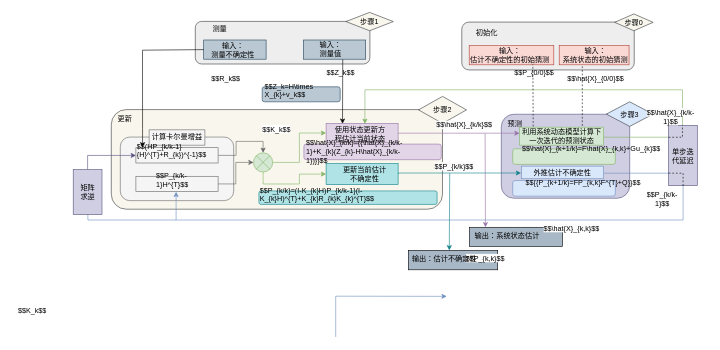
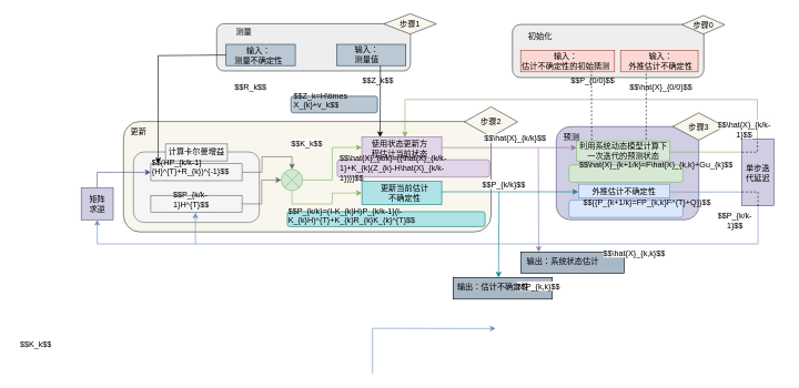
  <mxCell id="0" />
  <mxCell id="1" parent="0" />
  <mxCell id="2" value="" style="rounded=0;whiteSpace=wrap;html=1;fillColor=#A9B8C6;" vertex="1" parent="1"><mxGeometry x="781.86" y="378.14" width="155.14" height="31.86" as="geometry" /></mxCell>
  <mxCell id="3" value="&lt;span style=&quot;forced-color-adjust: none; color: rgb(0, 0, 0); font-family: Helvetica; font-size: 12px; font-style: normal; font-variant-ligatures: normal; font-variant-caps: normal; font-weight: 400; letter-spacing: normal; orphans: 2; text-align: left; text-indent: 0px; text-transform: none; widows: 2; word-spacing: 0px; -webkit-text-stroke-width: 0px; white-space: normal; text-decoration-thickness: initial; text-decoration-style: initial; text-decoration-color: initial; float: none; display: inline !important; background-color: rgb(169, 184, 198);&quot;&gt;输出：系统状态估计&lt;/span&gt;" style="text;whiteSpace=wrap;html=1;opacity=0;" vertex="1" parent="1"><mxGeometry x="789.08" y="378.14" width="132.42" height="28.86" as="geometry" /></mxCell>
  <mxCell id="4" value="" style="rounded=1;whiteSpace=wrap;html=1;fillColor=#bac8d3;strokeColor=#23445d;" vertex="1" parent="1"><mxGeometry x="436.5" y="144" width="130" height="25" as="geometry" /></mxCell>
  <mxCell id="5" value="" style="rounded=1;whiteSpace=wrap;html=1;fillColor=#f9f7ed;strokeColor=#36393d;" vertex="1" parent="1"><mxGeometry x="185" y="182" width="552" height="166" as="geometry" /></mxCell>
  <mxCell id="6" value="" style="rounded=0;whiteSpace=wrap;html=1;fillColor=#A9B8C6;" vertex="1" parent="1"><mxGeometry x="680" y="416.5" width="149" height="32.5" as="geometry" /></mxCell>
  <mxCell id="7" value="" style="rounded=1;whiteSpace=wrap;html=1;fillColor=#d0cee2;strokeColor=#56517e;" vertex="1" parent="1"><mxGeometry x="835" y="189.75" width="214" height="140" as="geometry" /></mxCell>
  <mxCell id="8" value="" style="rounded=1;whiteSpace=wrap;html=1;fillColor=#d5e8d4;strokeColor=#82b366;" vertex="1" parent="1"><mxGeometry x="854.08" y="247.25" width="171" height="26" as="geometry" /></mxCell>
  <mxCell id="9" value="" style="rounded=1;whiteSpace=wrap;html=1;fillColor=#dae8fc;strokeColor=#6c8ebf;" vertex="1" parent="1"><mxGeometry x="854.08" y="300.25" width="171" height="26" as="geometry" /></mxCell>
  <mxCell id="10" style="edgeStyle=orthogonalEdgeStyle;rounded=0;orthogonalLoop=1;jettySize=auto;html=1;strokeColor=#6C8EBF;entryX=0.5;entryY=1;entryDx=0;entryDy=0;" edge="1" parent="1" source="11" target="77"><mxGeometry relative="1" as="geometry"><mxPoint x="229" y="333" as="targetPoint" /><Array as="points"><mxPoint x="1138" y="288" /><mxPoint x="1138" y="366" /><mxPoint x="146" y="366" /><mxPoint x="146" y="330" /></Array></mxGeometry></mxCell>
  <mxCell id="11" value="" style="rounded=0;whiteSpace=wrap;html=1;fillColor=#dae8fc;strokeColor=#6c8ebf;" vertex="1" parent="1"><mxGeometry x="868.58" y="276.25" width="137" height="21" as="geometry" /></mxCell>
  <mxCell id="12" value="" style="rounded=1;whiteSpace=wrap;html=1;fillColor=#eeeeee;strokeColor=#36393d;" vertex="1" parent="1"><mxGeometry x="769.15" y="36.14" width="287.42" height="79.78" as="geometry" /></mxCell>
  <mxCell id="13" value="" style="rounded=0;whiteSpace=wrap;html=1;fillColor=#fad9d5;strokeColor=#ae4132;" vertex="1" parent="1"><mxGeometry x="781.5" y="75.35" width="141" height="32" as="geometry" /></mxCell>
  <mxCell id="14" value="" style="rounded=0;whiteSpace=wrap;html=1;fillColor=#fad9d5;strokeColor=#ae4132;" vertex="1" parent="1"><mxGeometry x="931.5" y="75.35" width="116.42" height="32" as="geometry" /></mxCell>
  <mxCell id="15" value="" style="rounded=1;whiteSpace=wrap;html=1;fillColor=#eeeeee;strokeColor=#36393d;" vertex="1" parent="1"><mxGeometry x="325" y="35" width="291" height="71" as="geometry" /></mxCell>
  <mxCell id="16" value="" style="rounded=0;whiteSpace=wrap;html=1;fillColor=#bac8d3;strokeColor=#23445d;" vertex="1" parent="1"><mxGeometry x="339" y="66" width="104" height="32" as="geometry" /></mxCell>
  <mxCell id="17" value="" style="rounded=0;whiteSpace=wrap;html=1;fillColor=#bac8d3;strokeColor=#23445d;" vertex="1" parent="1"><mxGeometry x="505" y="66" width="104" height="32" as="geometry" /></mxCell>
  <mxCell id="18" value="" style="rounded=1;whiteSpace=wrap;html=1;fillColor=#f5f5f5;fontColor=#333333;strokeColor=#666666;" vertex="1" parent="1"><mxGeometry x="200" y="227.75" width="189" height="106" as="geometry" /></mxCell>
  <mxCell id="19" value="" style="rounded=1;whiteSpace=wrap;html=1;fillColor=#b0e3e6;strokeColor=#0e8088;" vertex="1" parent="1"><mxGeometry x="431" y="317.5" width="297" height="22.5" as="geometry" /></mxCell>
  <mxCell id="20" value="" style="rounded=1;whiteSpace=wrap;html=1;fillColor=#e1d5e7;strokeColor=#9673a6;" vertex="1" parent="1"><mxGeometry x="506" y="239.5" width="229" height="26" as="geometry" /></mxCell>
  <mxCell id="21" style="edgeStyle=orthogonalEdgeStyle;rounded=0;orthogonalLoop=1;jettySize=auto;html=1;exitX=1;exitY=0.5;exitDx=0;exitDy=0;strokeColor=#0E8088;entryX=-0.005;entryY=0.545;entryDx=0;entryDy=0;entryPerimeter=0;" edge="1" parent="1" source="22" target="11"><mxGeometry relative="1" as="geometry"><mxPoint x="863" y="287" as="targetPoint" /><Array as="points"><mxPoint x="663" y="288" /></Array></mxGeometry></mxCell>
  <mxCell id="22" value="" style="rounded=0;whiteSpace=wrap;html=1;fillColor=#b0e3e6;strokeColor=#0e8088;" vertex="1" parent="1"><mxGeometry x="543" y="272" width="120" height="35" as="geometry" /></mxCell>
  <mxCell id="23" style="edgeStyle=orthogonalEdgeStyle;rounded=0;orthogonalLoop=1;jettySize=auto;html=1;fillColor=#e1d5e7;strokeColor=#9673A6;entryX=-0.001;entryY=0.336;entryDx=0;entryDy=0;entryPerimeter=0;" edge="1" parent="1" source="24" target="36"><mxGeometry relative="1" as="geometry"><Array as="points"><mxPoint x="796" y="221" /></Array></mxGeometry></mxCell>
  <mxCell id="24" value="" style="rounded=0;whiteSpace=wrap;html=1;fillColor=#e1d5e7;strokeColor=#9673a6;" vertex="1" parent="1"><mxGeometry x="543" y="205" width="120" height="32" as="geometry" /></mxCell>
  <mxCell id="25" value="" style="rounded=0;whiteSpace=wrap;html=1;fillColor=#f5f5f5;strokeColor=#666666;fontColor=#333333;" vertex="1" parent="1"><mxGeometry x="248" y="215.75" width="93" height="25.5" as="geometry" /></mxCell>
  <mxCell id="26" value="测量" style="text;html=1;align=center;verticalAlign=middle;whiteSpace=wrap;rounded=0;" vertex="1" parent="1"><mxGeometry x="336" y="31.78" width="60" height="30" as="geometry" /></mxCell>
  <mxCell id="27" value="输入：&lt;div&gt;测量不确定性&lt;/div&gt;" style="text;html=1;align=center;verticalAlign=middle;whiteSpace=wrap;rounded=0;" vertex="1" parent="1"><mxGeometry x="341" y="67" width="94" height="30" as="geometry" /></mxCell>
  <mxCell id="28" value="输入：&lt;div&gt;测量值&lt;/div&gt;" style="text;html=1;align=center;verticalAlign=middle;whiteSpace=wrap;rounded=0;" vertex="1" parent="1"><mxGeometry x="505" y="66" width="91" height="30" as="geometry" /></mxCell>
  <mxCell id="29" value="步骤1" style="rhombus;whiteSpace=wrap;html=1;fillColor=#f9f7ed;strokeColor=#36393d;" vertex="1" parent="1"><mxGeometry x="576" y="20" width="79" height="30.57" as="geometry" /></mxCell>
  <mxCell id="30" value="初始化" style="text;html=1;align=center;verticalAlign=middle;whiteSpace=wrap;rounded=0;" vertex="1" parent="1"><mxGeometry x="780.78" y="38.57" width="60" height="30" as="geometry" /></mxCell>
  <mxCell id="31" value="输入：&lt;div&gt;估计不确定性的初始猜测&lt;/div&gt;" style="text;html=1;align=center;verticalAlign=middle;whiteSpace=wrap;rounded=0;" vertex="1" parent="1"><mxGeometry x="781.5" y="76.35" width="135" height="30" as="geometry" /></mxCell>
- <mxCell id="32" value="输入：&lt;div&gt;系统状态的初始猜测&lt;/div&gt;" style="text;html=1;align=center;verticalAlign=middle;whiteSpace=wrap;rounded=0;" vertex="1" parent="1"><mxGeometry x="931.5" y="76.35" width="120" height="30" as="geometry" /></mxCell>
+ <mxCell id="32" value="输入：&lt;div&gt;外推估计不确定性&lt;/div&gt;" style="text;html=1;align=center;verticalAlign=middle;whiteSpace=wrap;rounded=0;" vertex="1" parent="1"><mxGeometry x="931.5" y="76.35" width="120" height="30" as="geometry" /></mxCell>
  <mxCell id="33" value="步骤0" style="rhombus;whiteSpace=wrap;html=1;fillColor=#f9f7ed;strokeColor=#36393d;" vertex="1" parent="1"><mxGeometry x="1024" y="22.57" width="64" height="28" as="geometry" /></mxCell>
  <mxCell id="34" value="预测" style="text;html=1;align=center;verticalAlign=middle;whiteSpace=wrap;rounded=0;" vertex="1" parent="1"><mxGeometry x="828" y="189.75" width="60" height="30" as="geometry" /></mxCell>
  <mxCell id="35" style="edgeStyle=orthogonalEdgeStyle;rounded=0;orthogonalLoop=1;jettySize=auto;html=1;exitX=1;exitY=0.5;exitDx=0;exitDy=0;entryX=0.539;entryY=0.025;entryDx=0;entryDy=0;entryPerimeter=0;strokeColor=#82B366;" edge="1" parent="1" source="36" target="24"><mxGeometry relative="1" as="geometry"><mxPoint x="886" y="149" as="targetPoint" /><Array as="points"><mxPoint x="1006" y="228" /><mxPoint x="1137" y="228" /><mxPoint x="1137" y="149" /><mxPoint x="608" y="149" /></Array></mxGeometry></mxCell>
  <mxCell id="36" value="利用系统动态模型计算下一次迭代的预测状态" style="text;html=1;align=center;verticalAlign=middle;whiteSpace=wrap;rounded=0;fillColor=#d5e8d4;strokeColor=#82b366;" vertex="1" parent="1"><mxGeometry x="865.58" y="211.25" width="140" height="30" as="geometry" /></mxCell>
  <mxCell id="37" value="外推估计不确定性" style="text;html=1;align=center;verticalAlign=middle;whiteSpace=wrap;rounded=0;" vertex="1" parent="1"><mxGeometry x="876.94" y="273.25" width="120" height="30" as="geometry" /></mxCell>
- <mxCell id="38" value="步骤3" style="rhombus;whiteSpace=wrap;html=1;fillColor=#dae8fc;strokeColor=#36393d;" vertex="1" parent="1"><mxGeometry x="1010" y="169" width="78" height="41" as="geometry" /></mxCell>
+ <mxCell id="38" value="步骤3" style="rhombus;whiteSpace=wrap;html=1;fillColor=#f9f7ed;strokeColor=#36393d;" vertex="1" parent="1"><mxGeometry x="1010" y="169" width="78" height="41" as="geometry" /></mxCell>
  <mxCell id="39" value="更新" style="text;html=1;align=center;verticalAlign=middle;whiteSpace=wrap;rounded=0;" vertex="1" parent="1"><mxGeometry x="178" y="183.25" width="60" height="30" as="geometry" /></mxCell>
  <mxCell id="40" value="使用状态更新方程估计当前状态" style="text;html=1;align=center;verticalAlign=middle;whiteSpace=wrap;rounded=0;" vertex="1" parent="1"><mxGeometry x="551.5" y="207" width="96" height="30" as="geometry" /></mxCell>
  <mxCell id="41" value="更新当前估计不确定性" style="text;html=1;align=center;verticalAlign=middle;whiteSpace=wrap;rounded=0;" vertex="1" parent="1"><mxGeometry x="566.5" y="274.5" width="81" height="30" as="geometry" /></mxCell>
  <mxCell id="42" value="步骤2" style="rhombus;whiteSpace=wrap;html=1;fillColor=#f9f7ed;strokeColor=#36393d;" vertex="1" parent="1"><mxGeometry x="697" y="160" width="80" height="45" as="geometry" /></mxCell>
  <mxCell id="43" value="计算卡尔曼增益&amp;nbsp;" style="text;html=1;align=center;verticalAlign=middle;whiteSpace=wrap;rounded=0;" vertex="1" parent="1"><mxGeometry x="248" y="213.25" width="97" height="28" as="geometry" /></mxCell>
  <mxCell id="44" value="$$P_{k/k}=(I-K_{k}H)P_{k/k-1}(I-K_{k}H)^{T}+K_{k}R_{k}K_{k}^{T}$$" style="text;whiteSpace=wrap;" vertex="1" parent="1"><mxGeometry x="431" y="302.5" width="293" height="44" as="geometry" /></mxCell>
  <mxCell id="45" value="$$Z_k=H\times X_{k}+v_k$$" style="text;whiteSpace=wrap;" vertex="1" parent="1"><mxGeometry x="439" y="130" width="120" height="36" as="geometry" /></mxCell>
  <mxCell id="46" value="$$\hat{X}_{k/k}={{\hat{X}_{k/k-1}+K_{k}(Z_{k}-H\hat{X}_{k/k-1})}}$$" style="text;whiteSpace=wrap;" vertex="1" parent="1"><mxGeometry x="508" y="223.5" width="190" height="36" as="geometry" /></mxCell>
  <mxCell id="47" value="$${{P_{k+1/k}=FP_{k,k}F^{T}+Q}}$$" style="text;whiteSpace=wrap;" vertex="1" parent="1"><mxGeometry x="874.08" y="290.25" width="140" height="36" as="geometry" /></mxCell>
  <mxCell id="48" value="$$\hat{X}_{k+1/k}=F\hat{X}_{k,k}+Gu_{k}$$" style="text;whiteSpace=wrap;" vertex="1" parent="1"><mxGeometry x="868.3" y="233.25" width="137.28" height="36" as="geometry" /></mxCell>
  <mxCell id="49" value="$$P_{0/0}$$" style="text;whiteSpace=wrap;" vertex="1" parent="1"><mxGeometry x="855" y="106" width="54.84" height="35.86" as="geometry" /></mxCell>
  <mxCell id="50" value="$$\hat{X}_{0/0}$$" style="text;html=1;align=center;verticalAlign=middle;resizable=0;points=[];autosize=1;strokeColor=none;fillColor=none;" vertex="1" parent="1"><mxGeometry x="935.5" y="118" width="112" height="26" as="geometry" /></mxCell>
  <mxCell id="51" value="&lt;span style=&quot;color: rgb(0, 0, 0); font-family: Helvetica; font-size: 12px; font-style: normal; font-variant-ligatures: normal; font-variant-caps: normal; font-weight: 400; letter-spacing: normal; orphans: 2; text-align: left; text-indent: 0px; text-transform: none; widows: 2; word-spacing: 0px; -webkit-text-stroke-width: 0px; white-space: normal; background-color: rgb(251, 251, 251); text-decoration-thickness: initial; text-decoration-style: initial; text-decoration-color: initial; display: inline !important; float: none;&quot;&gt;$$Z_k$$&lt;/span&gt;" style="text;whiteSpace=wrap;html=1;" vertex="1" parent="1"><mxGeometry x="541.5" y="106" width="25" height="36" as="geometry" /></mxCell>
  <mxCell id="52" value="&lt;span style=&quot;color: rgb(0, 0, 0); font-family: Helvetica; font-size: 12px; font-style: normal; font-variant-ligatures: normal; font-variant-caps: normal; font-weight: 400; letter-spacing: normal; orphans: 2; text-align: left; text-indent: 0px; text-transform: none; widows: 2; word-spacing: 0px; -webkit-text-stroke-width: 0px; white-space: normal; background-color: rgb(251, 251, 251); text-decoration-thickness: initial; text-decoration-style: initial; text-decoration-color: initial; display: inline !important; float: none;&quot;&gt;$$R_k$$&lt;/span&gt;" style="text;whiteSpace=wrap;html=1;" vertex="1" parent="1"><mxGeometry x="349.5" y="116" width="25" height="36" as="geometry" /></mxCell>
  <mxCell id="53" value="$$K_k$$" style="text;html=1;align=center;verticalAlign=middle;resizable=0;points=[];autosize=1;strokeColor=none;fillColor=none;" vertex="1" parent="1"><mxGeometry x="20" y="504" width="65" height="26" as="geometry" /></mxCell>
  <mxCell id="54" value="&lt;span style=&quot;color: rgb(0, 0, 0); font-family: Helvetica; font-size: 12px; font-style: normal; font-variant-ligatures: normal; font-variant-caps: normal; font-weight: 400; letter-spacing: normal; orphans: 2; text-align: left; text-indent: 0px; text-transform: none; widows: 2; word-spacing: 0px; -webkit-text-stroke-width: 0px; white-space: normal; background-color: rgb(251, 251, 251); text-decoration-thickness: initial; text-decoration-style: initial; text-decoration-color: initial; display: inline !important; float: none;&quot;&gt;$$P_{k/k}$$&lt;/span&gt;" style="text;html=1;align=center;verticalAlign=middle;resizable=0;points=[];autosize=1;strokeColor=none;fillColor=none;" vertex="1" parent="1"><mxGeometry x="714" y="263.5" width="83" height="26" as="geometry" /></mxCell>
  <mxCell id="55" value="&lt;span style=&quot;color: rgb(0, 0, 0); font-family: Helvetica; font-size: 12px; font-style: normal; font-variant-ligatures: normal; font-variant-caps: normal; font-weight: 400; letter-spacing: normal; orphans: 2; text-align: left; text-indent: 0px; text-transform: none; widows: 2; word-spacing: 0px; -webkit-text-stroke-width: 0px; white-space: normal; background-color: rgb(251, 251, 251); text-decoration-thickness: initial; text-decoration-style: initial; text-decoration-color: initial; display: inline !important; float: none;&quot;&gt;$$\hat{X}_{k/k}$$&lt;/span&gt;" style="text;html=1;align=center;verticalAlign=middle;resizable=0;points=[];autosize=1;strokeColor=none;fillColor=none;" vertex="1" parent="1"><mxGeometry x="717" y="195" width="111" height="26" as="geometry" /></mxCell>
  <mxCell id="56" value="&lt;span style=&quot;color: rgb(0, 0, 0); font-family: Helvetica; font-size: 12px; font-style: normal; font-variant-ligatures: normal; font-variant-caps: normal; font-weight: 400; letter-spacing: normal; orphans: 2; text-align: left; text-indent: 0px; text-transform: none; widows: 2; word-spacing: 0px; -webkit-text-stroke-width: 0px; white-space: normal; background-color: rgb(251, 251, 251); text-decoration-thickness: initial; text-decoration-style: initial; text-decoration-color: initial; display: inline !important; float: none;&quot;&gt;$$P_{k/k-1}$$&lt;/span&gt;" style="text;html=1;align=center;verticalAlign=middle;resizable=0;points=[];autosize=1;strokeColor=none;fillColor=none;" vertex="1" parent="1"><mxGeometry x="1056.57" y="317.75" width="93" height="26" as="geometry" /></mxCell>
  <mxCell id="57" value="&lt;span style=&quot;color: rgb(0, 0, 0); font-family: Helvetica; font-size: 12px; font-style: normal; font-variant-ligatures: normal; font-variant-caps: normal; font-weight: 400; letter-spacing: normal; orphans: 2; text-align: left; text-indent: 0px; text-transform: none; widows: 2; word-spacing: 0px; -webkit-text-stroke-width: 0px; white-space: normal; background-color: rgb(251, 251, 251); text-decoration-thickness: initial; text-decoration-style: initial; text-decoration-color: initial; display: inline !important; float: none;&quot;&gt;$$P_{k,k}$$&lt;/span&gt;" style="text;html=1;align=center;verticalAlign=middle;resizable=0;points=[];autosize=1;strokeColor=none;fillColor=none;" vertex="1" parent="1"><mxGeometry x="766" y="416.5" width="83" height="26" as="geometry" /></mxCell>
  <mxCell id="58" value="&lt;div&gt;&lt;br&gt;&lt;/div&gt;" style="text;html=1;align=center;verticalAlign=middle;resizable=0;points=[];autosize=1;strokeColor=none;fillColor=none;" vertex="1" parent="1"><mxGeometry x="900" y="387.14" width="18" height="26" as="geometry" /></mxCell>
  <mxCell id="59" value="&lt;span style=&quot;color: rgb(0, 0, 0); font-family: Helvetica; font-size: 12px; font-style: normal; font-variant-ligatures: normal; font-variant-caps: normal; font-weight: 400; letter-spacing: normal; orphans: 2; text-align: left; text-indent: 0px; text-transform: none; widows: 2; word-spacing: 0px; -webkit-text-stroke-width: 0px; white-space: normal; background-color: rgb(251, 251, 251); text-decoration-thickness: initial; text-decoration-style: initial; text-decoration-color: initial; display: inline !important; float: none;&quot;&gt;$$\hat{X}_{k,k}$$&lt;/span&gt;" style="text;whiteSpace=wrap;html=1;" vertex="1" parent="1"><mxGeometry x="903.86" y="366" width="29" height="37.14" as="geometry" /></mxCell>
  <mxCell id="60" value="输出：估计不确定性" style="text;html=1;align=center;verticalAlign=middle;resizable=0;points=[];autosize=1;strokeColor=none;fillColor=none;" vertex="1" parent="1"><mxGeometry x="677" y="416.5" width="126" height="26" as="geometry" /></mxCell>
  <mxCell id="61" value="单步迭代延迟" style="rounded=0;whiteSpace=wrap;html=1;fillColor=#d0cee2;strokeColor=#56517e;" vertex="1" parent="1"><mxGeometry x="1113.65" y="208.25" width="48" height="100.5" as="geometry" /></mxCell>
  <mxCell id="62" value="&lt;span style=&quot;color: rgb(0, 0, 0); font-family: Helvetica; font-size: 12px; font-style: normal; font-variant-ligatures: normal; font-variant-caps: normal; font-weight: 400; letter-spacing: normal; orphans: 2; text-align: left; text-indent: 0px; text-transform: none; widows: 2; word-spacing: 0px; -webkit-text-stroke-width: 0px; white-space: normal; background-color: rgb(251, 251, 251); text-decoration-thickness: initial; text-decoration-style: initial; text-decoration-color: initial; display: inline !important; float: none;&quot;&gt;$$\hat{X}_{k/k-1}$$&lt;/span&gt;" style="text;html=1;align=center;verticalAlign=middle;resizable=0;points=[];autosize=1;strokeColor=none;fillColor=none;" vertex="1" parent="1"><mxGeometry x="1056.57" y="181" width="121" height="26" as="geometry" /></mxCell>
  <mxCell id="63" value="" style="endArrow=classic;html=1;rounded=0;entryX=0.082;entryY=0.393;entryDx=0;entryDy=0;entryPerimeter=0;exitX=0;exitY=0.5;exitDx=0;exitDy=0;" edge="1" parent="1" source="16" target="75"><mxGeometry width="50" height="50" relative="1" as="geometry"><mxPoint x="338" y="83" as="sourcePoint" /><mxPoint x="207.1" y="214.12" as="targetPoint" /><Array as="points"><mxPoint x="237" y="83" /><mxPoint x="237.1" y="213.81" /></Array></mxGeometry></mxCell>
  <mxCell id="64" value="" style="endArrow=classic;html=1;rounded=0;entryX=0.228;entryY=0.018;entryDx=0;entryDy=0;entryPerimeter=0;exitX=0.632;exitY=1.008;exitDx=0;exitDy=0;exitPerimeter=0;" edge="1" parent="1" source="17" target="24"><mxGeometry width="50" height="50" relative="1" as="geometry"><mxPoint x="571" y="99" as="sourcePoint" /><mxPoint x="542.72" y="220.12" as="targetPoint" /></mxGeometry></mxCell>
  <mxCell id="65" value="" style="endArrow=classic;html=1;rounded=0;exitX=0.422;exitY=0.942;exitDx=0;exitDy=0;exitPerimeter=0;strokeColor=#0E8088;entryX=0.549;entryY=-0.006;entryDx=0;entryDy=0;entryPerimeter=0;" edge="1" parent="1" source="54"><mxGeometry width="50" height="50" relative="1" as="geometry"><mxPoint x="748.001" y="288.698" as="sourcePoint" /><mxPoint x="748.314" y="416.504" as="targetPoint" /></mxGeometry></mxCell>
  <mxCell id="66" value="" style="endArrow=classic;html=1;rounded=0;strokeColor=#9673A6;entryX=0.17;entryY=-0.02;entryDx=0;entryDy=0;entryPerimeter=0;" edge="1" parent="1"><mxGeometry width="50" height="50" relative="1" as="geometry"><mxPoint x="808" y="222" as="sourcePoint" /><mxPoint x="808.591" y="378.14" as="targetPoint" /></mxGeometry></mxCell>
  <mxCell id="67" value="" style="endArrow=classic;html=1;rounded=0;entryX=0;entryY=0.75;entryDx=0;entryDy=0;strokeColor=#6C8EBF;" edge="1" parent="1"><mxGeometry width="50" height="50" relative="1" as="geometry"><mxPoint x="559" y="561" as="sourcePoint" /><mxPoint x="744" y="493.25" as="targetPoint" /><Array as="points"><mxPoint x="559" y="493" /></Array></mxGeometry></mxCell>
  <mxCell id="68" value="" style="endArrow=none;dashed=1;html=1;rounded=0;entryX=0.001;entryY=0.793;entryDx=0;entryDy=0;entryPerimeter=0;" edge="1" parent="1" target="61"><mxGeometry width="50" height="50" relative="1" as="geometry"><mxPoint x="1138" y="309" as="sourcePoint" /><mxPoint x="1113.65" y="287" as="targetPoint" /><Array as="points"><mxPoint x="1138" y="288" /></Array></mxGeometry></mxCell>
  <mxCell id="69" value="" style="endArrow=none;dashed=1;html=1;rounded=0;exitX=0.007;exitY=0.198;exitDx=0;exitDy=0;exitPerimeter=0;entryX=0.486;entryY=0;entryDx=0;entryDy=0;entryPerimeter=0;" edge="1" parent="1" source="61" target="61"><mxGeometry width="50" height="50" relative="1" as="geometry"><mxPoint x="1113.648" y="227.345" as="sourcePoint" /><mxPoint x="1136.4" y="208.25" as="targetPoint" /><Array as="points"><mxPoint x="1137" y="228" /></Array></mxGeometry></mxCell>
  <mxCell id="70" value="" style="endArrow=none;dashed=1;html=1;rounded=0;exitX=0.17;exitY=-0.015;exitDx=0;exitDy=0;exitPerimeter=0;entryX=0.786;entryY=1.003;entryDx=0;entryDy=0;entryPerimeter=0;" edge="1" parent="1" target="31"><mxGeometry width="50" height="50" relative="1" as="geometry"><mxPoint x="888.16" y="210" as="sourcePoint" /><mxPoint x="888" y="133" as="targetPoint" /></mxGeometry></mxCell>
  <mxCell id="71" value="" style="endArrow=none;dashed=1;html=1;rounded=0;entryX=0.321;entryY=1.018;entryDx=0;entryDy=0;entryPerimeter=0;" edge="1" parent="1" target="32"><mxGeometry width="50" height="50" relative="1" as="geometry"><mxPoint x="970" y="209" as="sourcePoint" /><mxPoint x="969.66" y="92.89" as="targetPoint" /></mxGeometry></mxCell>
  <mxCell id="72" value="&lt;span style=&quot;color: rgb(0, 0, 0); font-family: Helvetica; font-size: 12px; font-style: normal; font-variant-ligatures: normal; font-variant-caps: normal; font-weight: 400; letter-spacing: normal; orphans: 2; text-align: center; text-indent: 0px; text-transform: none; widows: 2; word-spacing: 0px; -webkit-text-stroke-width: 0px; white-space: normal; background-color: rgb(255, 255, 255); text-decoration-thickness: initial; text-decoration-style: initial; text-decoration-color: initial; display: inline !important; float: none;&quot;&gt;$$K_k$$&lt;/span&gt;" style="text;whiteSpace=wrap;html=1;" vertex="1" parent="1"><mxGeometry x="435" y="201" width="27.5" height="36" as="geometry" /></mxCell>
  <mxCell id="73" style="edgeStyle=orthogonalEdgeStyle;rounded=0;orthogonalLoop=1;jettySize=auto;html=1;entryX=0.5;entryY=0;entryDx=0;entryDy=0;strokeColor=#666666;" edge="1" parent="1" source="74" target="84"><mxGeometry relative="1" as="geometry"><Array as="points"><mxPoint x="393" y="258" /><mxPoint x="393" y="235" /><mxPoint x="438" y="235" /></Array></mxGeometry></mxCell>
  <mxCell id="74" value="" style="rounded=0;whiteSpace=wrap;html=1;fillColor=#f5f5f5;strokeColor=#666666;fontColor=#333333;" vertex="1" parent="1"><mxGeometry x="226" y="245.5" width="137" height="25.5" as="geometry" /></mxCell>
  <mxCell id="75" value="$$(HP_{k/k-1}{H}^{T}+R_{k})^{-1}$$" style="text;whiteSpace=wrap;" vertex="1" parent="1"><mxGeometry x="226" y="230.25" width="135" height="37.5" as="geometry" /></mxCell>
  <mxCell id="76" style="edgeStyle=orthogonalEdgeStyle;rounded=0;orthogonalLoop=1;jettySize=auto;html=1;exitX=0.5;exitY=0;exitDx=0;exitDy=0;entryX=0;entryY=0.75;entryDx=0;entryDy=0;strokeColor=#56517E;" edge="1" parent="1" source="77" target="75"><mxGeometry relative="1" as="geometry"><Array as="points"><mxPoint x="145" y="258" /></Array></mxGeometry></mxCell>
- <mxCell id="77" value="矩阵&lt;div&gt;求逆&lt;/div&gt;" style="rounded=0;whiteSpace=wrap;html=1;fillColor=#d0cee2;strokeColor=#56517e;" vertex="1" parent="1"><mxGeometry x="121.5" y="282" width="48" height="75" as="geometry" /></mxCell>
+ <mxCell id="77" value="矩阵&lt;div&gt;求逆&lt;/div&gt;" style="rounded=0;whiteSpace=wrap;html=1;fillColor=#d0cee2;strokeColor=#56517e;" vertex="1" parent="1"><mxGeometry x="121.5" y="282" width="48" height="47.75" as="geometry" /></mxCell>
  <mxCell id="78" style="edgeStyle=orthogonalEdgeStyle;rounded=0;orthogonalLoop=1;jettySize=auto;html=1;exitX=1;exitY=0.5;exitDx=0;exitDy=0;entryX=0;entryY=0.5;entryDx=0;entryDy=0;strokeColor=#666666;" edge="1" parent="1" source="79" target="84"><mxGeometry relative="1" as="geometry" /></mxCell>
  <mxCell id="79" value="" style="rounded=0;whiteSpace=wrap;html=1;fillColor=#f5f5f5;strokeColor=#666666;fontColor=#333333;" vertex="1" parent="1"><mxGeometry x="226" y="293.13" width="137" height="25.5" as="geometry" /></mxCell>
  <mxCell id="80" value="$$P_{k/k-1}H^{T}$$" style="text;whiteSpace=wrap;" vertex="1" parent="1"><mxGeometry x="257.5" y="279" width="70.5" height="36" as="geometry" /></mxCell>
  <mxCell id="81" value="" style="endArrow=classic;html=1;rounded=0;strokeColor=#6C8EBF;" edge="1" parent="1"><mxGeometry width="50" height="50" relative="1" as="geometry"><mxPoint x="293" y="366" as="sourcePoint" /><mxPoint x="293" y="319" as="targetPoint" /></mxGeometry></mxCell>
  <mxCell id="82" style="edgeStyle=orthogonalEdgeStyle;rounded=0;orthogonalLoop=1;jettySize=auto;html=1;entryX=0;entryY=0.5;entryDx=0;entryDy=0;strokeColor=#82B366;" edge="1" parent="1" source="84" target="24"><mxGeometry relative="1" as="geometry" /></mxCell>
  <mxCell id="83" style="edgeStyle=orthogonalEdgeStyle;rounded=0;orthogonalLoop=1;jettySize=auto;html=1;exitX=0.5;exitY=1;exitDx=0;exitDy=0;entryX=0;entryY=0.5;entryDx=0;entryDy=0;strokeColor=#82B366;" edge="1" parent="1" source="84" target="22"><mxGeometry relative="1" as="geometry" /></mxCell>
  <mxCell id="84" value="" style="shape=sumEllipse;perimeter=ellipsePerimeter;whiteSpace=wrap;html=1;backgroundOutline=1;fillColor=#d5e8d4;strokeColor=#82B366;" vertex="1" parent="1"><mxGeometry x="422" y="254" width="32" height="32" as="geometry" /></mxCell>
